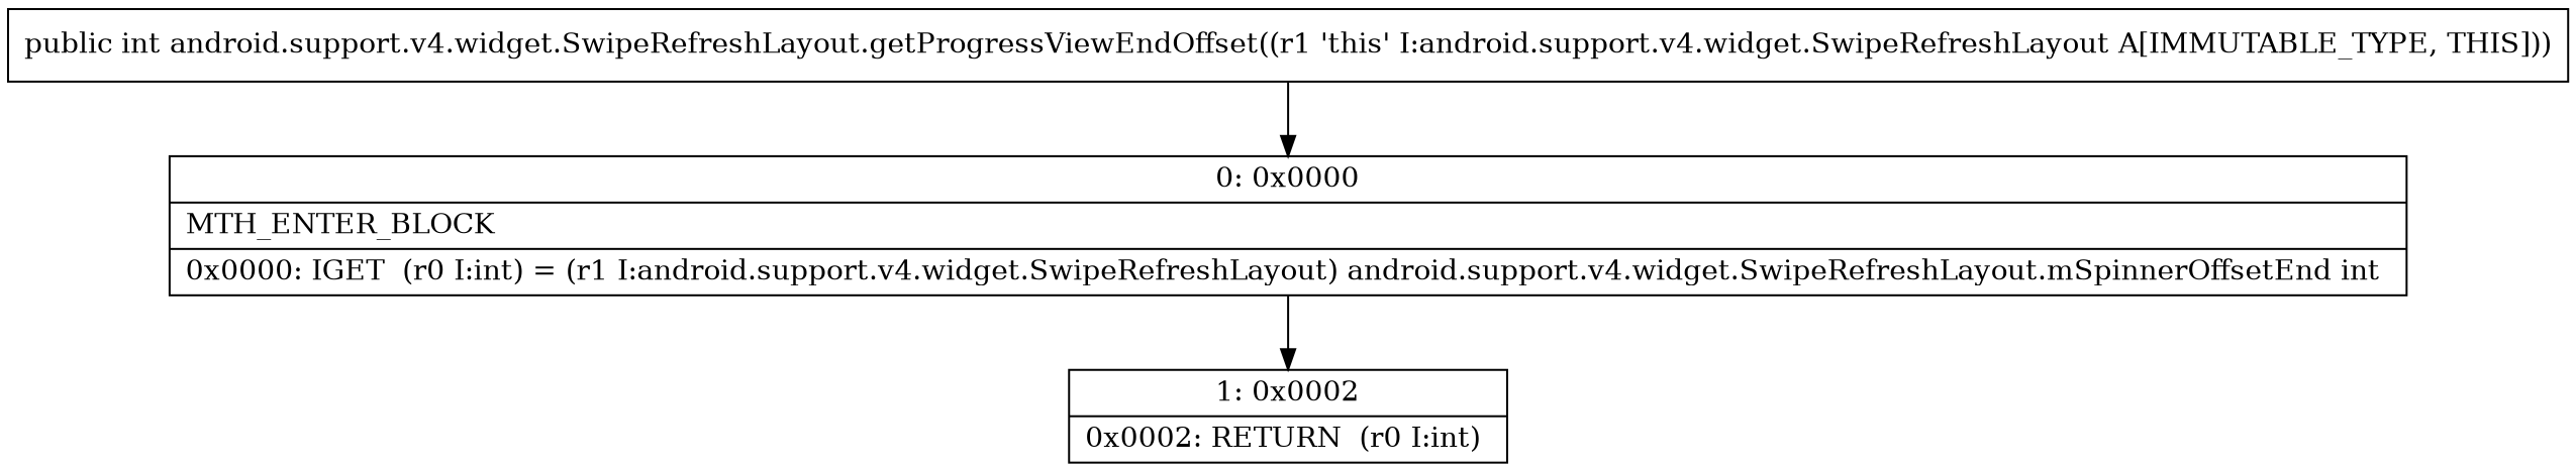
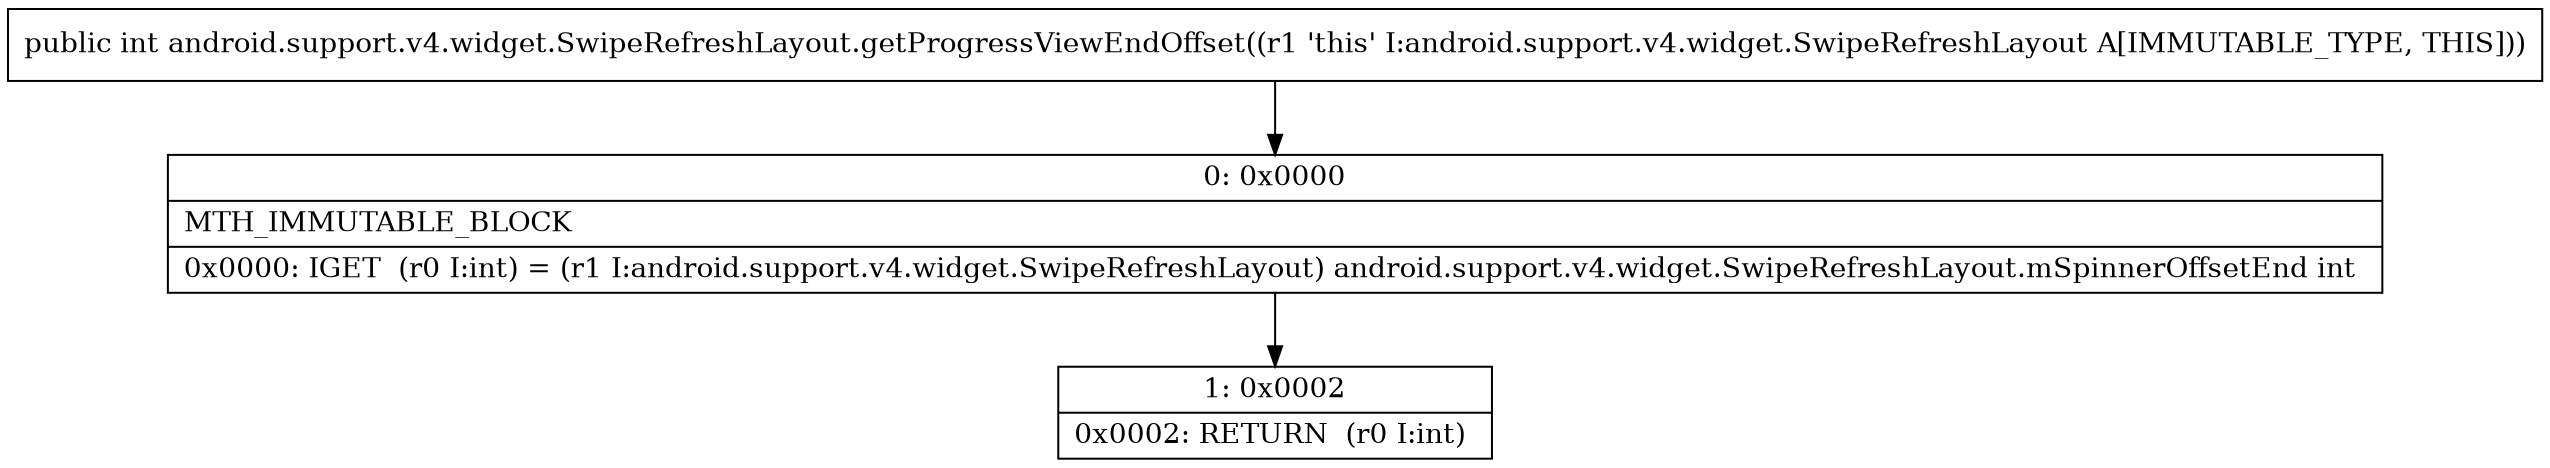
  digraph {
    node [shape=record]
-   n1 [label="{0\:\ 0x0000|MTH_ENTER_BLOCK\l|0x0000: IGET  (r0 I:int) = (r1 I:android.support.v4.widget.SwipeRefreshLayout) android.support.v4.widget.SwipeRefreshLayout.mSpinnerOffsetEnd int \l}"]
+   n1 [label="{0\:\ 0x0000|MTH_IMMUTABLE_BLOCK\l|0x0000: IGET  (r0 I:int) = (r1 I:android.support.v4.widget.SwipeRefreshLayout) android.support.v4.widget.SwipeRefreshLayout.mSpinnerOffsetEnd int \l}"]
    n2 [label="{1\:\ 0x0002|0x0002: RETURN  (r0 I:int) \l}"]
    n3 [label="{public int android.support.v4.widget.SwipeRefreshLayout.getProgressViewEndOffset((r1 'this' I:android.support.v4.widget.SwipeRefreshLayout A[IMMUTABLE_TYPE, THIS])) }"]
    n1 -> n2
    n3 -> n1
  }
